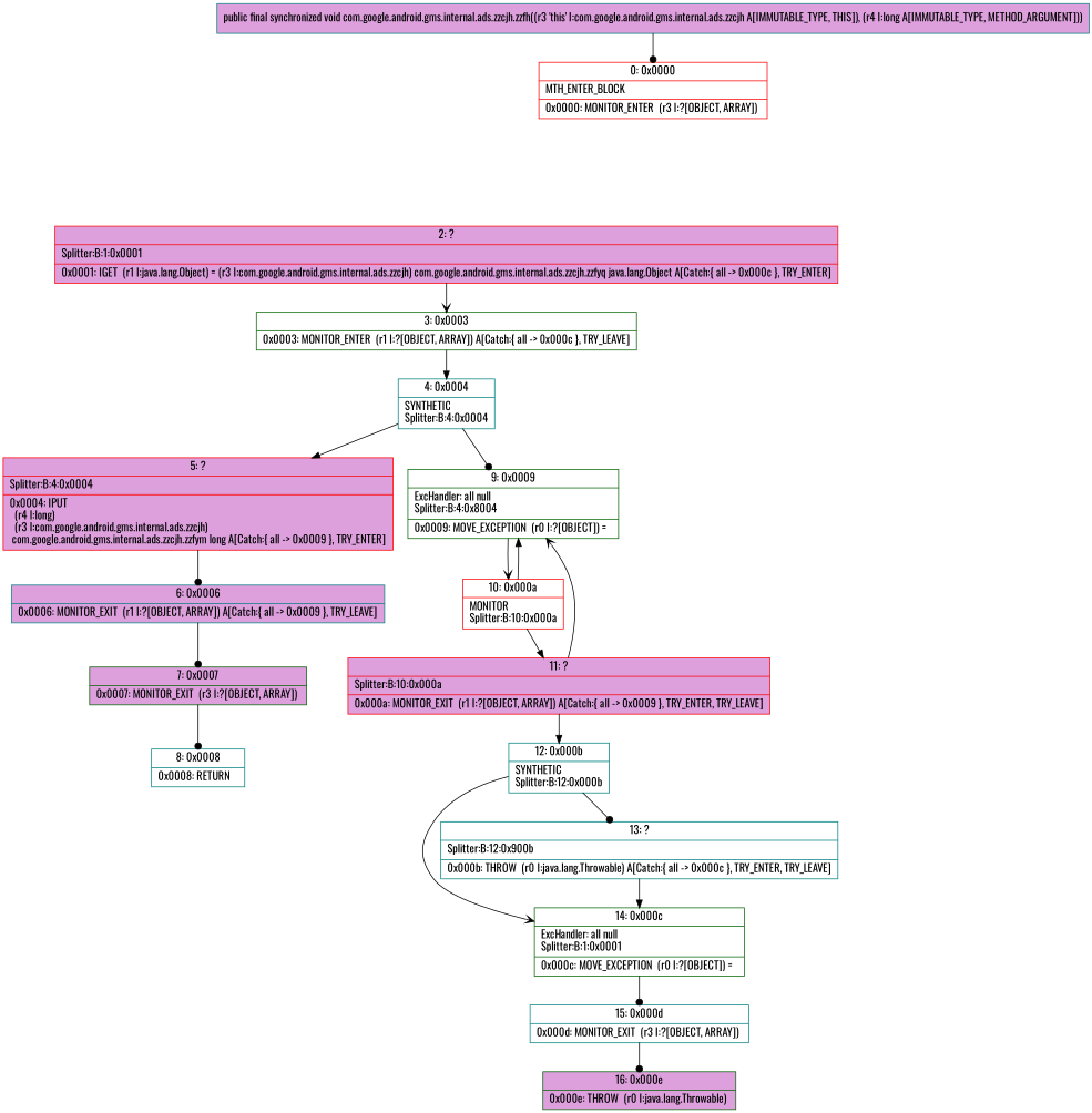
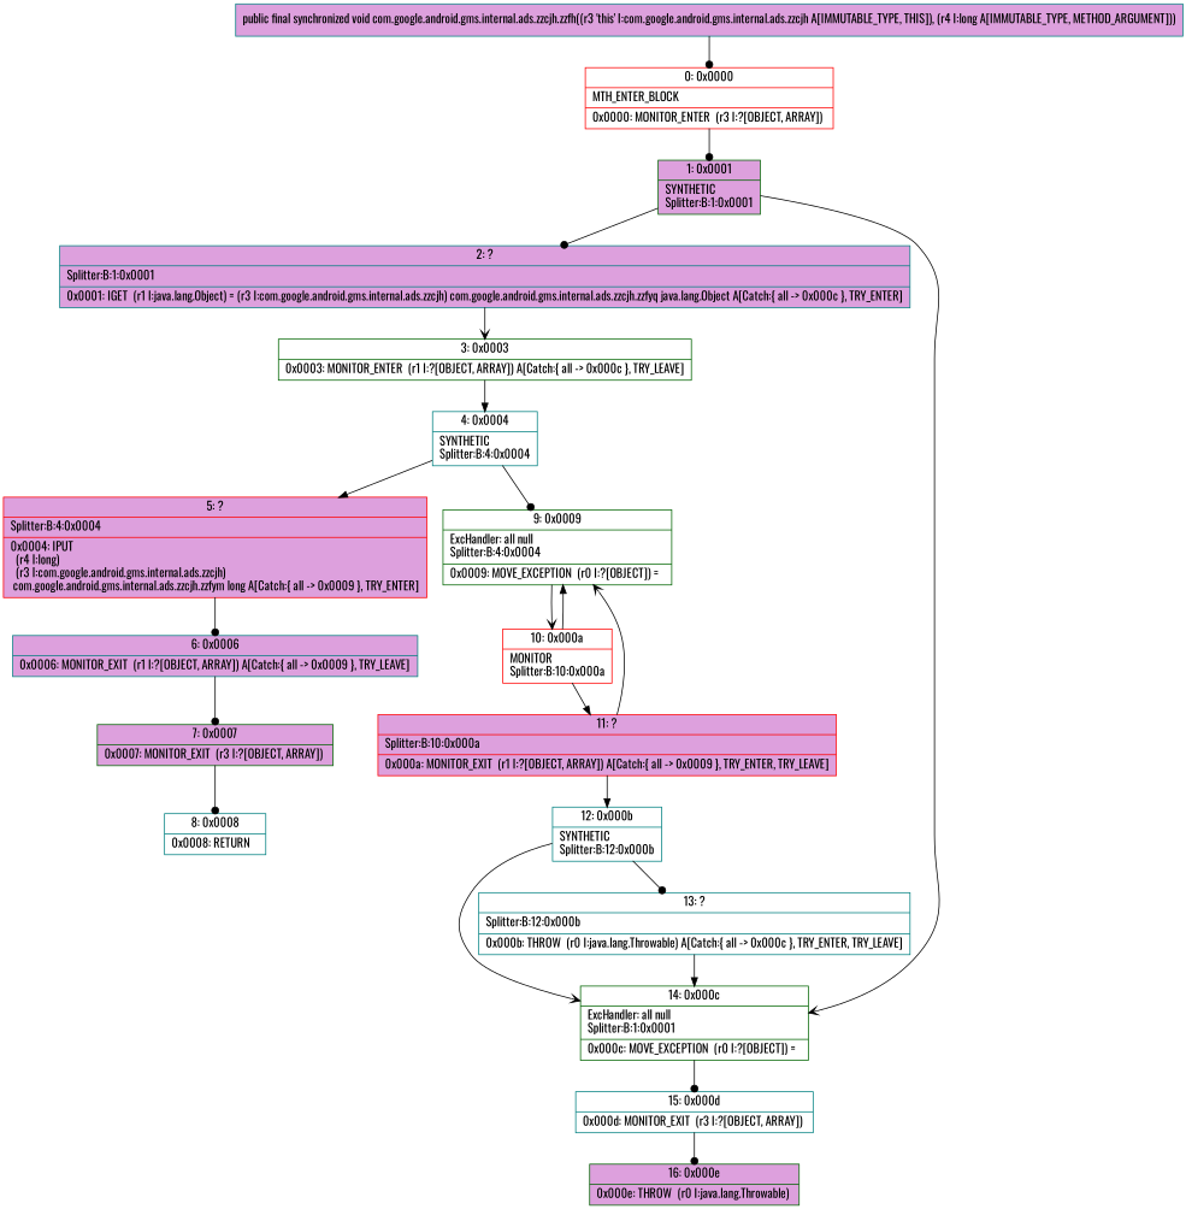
  digraph {
    fontname=Oswald
    node [color=teal fillcolor=white fontname=Oswald shape=record style=filled]
    edge [arrowhead=dot fontname=Oswald]
    n1 [color=red label="{0\:\ 0x0000|MTH_ENTER_BLOCK\l|0x0000: MONITOR_ENTER  (r3 I:?[OBJECT, ARRAY]) \l}"]
-   n3 [color=red fillcolor=plum label="{2\:\ ?|Splitter:B:1:0x0001\l|0x0001: IGET  (r1 I:java.lang.Object) = (r3 I:com.google.android.gms.internal.ads.zzcjh) com.google.android.gms.internal.ads.zzcjh.zzfyq java.lang.Object A[Catch:\{ all \-\> 0x000c \}, TRY_ENTER]\l}"]
+   n2 [color=darkgreen fillcolor=plum label="{1\:\ 0x0001|SYNTHETIC\lSplitter:B:1:0x0001\l}"]
+   n3 [fillcolor=plum label="{2\:\ ?|Splitter:B:1:0x0001\l|0x0001: IGET  (r1 I:java.lang.Object) = (r3 I:com.google.android.gms.internal.ads.zzcjh) com.google.android.gms.internal.ads.zzcjh.zzfyq java.lang.Object A[Catch:\{ all \-\> 0x000c \}, TRY_ENTER]\l}"]
    n4 [color=darkgreen label="{14\:\ 0x000c|ExcHandler: all null\lSplitter:B:1:0x0001\l|0x000c: MOVE_EXCEPTION  (r0 I:?[OBJECT]) =  \l}"]
    n5 [color=darkgreen label="{3\:\ 0x0003|0x0003: MONITOR_ENTER  (r1 I:?[OBJECT, ARRAY]) A[Catch:\{ all \-\> 0x000c \}, TRY_LEAVE]\l}"]
    n6 [label="{15\:\ 0x000d|0x000d: MONITOR_EXIT  (r3 I:?[OBJECT, ARRAY]) \l}"]
    n7 [label="{4\:\ 0x0004|SYNTHETIC\lSplitter:B:4:0x0004\l}"]
    n8 [color=red fillcolor=plum label="{5\:\ ?|Splitter:B:4:0x0004\l|0x0004: IPUT  \l  (r4 I:long)\l  (r3 I:com.google.android.gms.internal.ads.zzcjh)\l com.google.android.gms.internal.ads.zzcjh.zzfym long A[Catch:\{ all \-\> 0x0009 \}, TRY_ENTER]\l}"]
-   n9 [color=darkgreen label="{9\:\ 0x0009|ExcHandler: all null\lSplitter:B:4:0x8004\l|0x0009: MOVE_EXCEPTION  (r0 I:?[OBJECT]) =  \l}"]
+   n9 [color=darkgreen label="{9\:\ 0x0009|ExcHandler: all null\lSplitter:B:4:0x0004\l|0x0009: MOVE_EXCEPTION  (r0 I:?[OBJECT]) =  \l}"]
    n10 [fillcolor=plum label="{6\:\ 0x0006|0x0006: MONITOR_EXIT  (r1 I:?[OBJECT, ARRAY]) A[Catch:\{ all \-\> 0x0009 \}, TRY_LEAVE]\l}"]
    n11 [color=red label="{10\:\ 0x000a|MONITOR\lSplitter:B:10:0x000a\l}"]
    n12 [color=darkgreen fillcolor=plum label="{7\:\ 0x0007|0x0007: MONITOR_EXIT  (r3 I:?[OBJECT, ARRAY]) \l}"]
    n13 [label="{8\:\ 0x0008|0x0008: RETURN   \l}"]
    n14 [color=red fillcolor=plum label="{11\:\ ?|Splitter:B:10:0x000a\l|0x000a: MONITOR_EXIT  (r1 I:?[OBJECT, ARRAY]) A[Catch:\{ all \-\> 0x0009 \}, TRY_ENTER, TRY_LEAVE]\l}"]
    n15 [label="{12\:\ 0x000b|SYNTHETIC\lSplitter:B:12:0x000b\l}"]
-   n16 [label="{13\:\ ?|Splitter:B:12:0x900b\l|0x000b: THROW  (r0 I:java.lang.Throwable) A[Catch:\{ all \-\> 0x000c \}, TRY_ENTER, TRY_LEAVE]\l}"]
+   n16 [label="{13\:\ ?|Splitter:B:12:0x000b\l|0x000b: THROW  (r0 I:java.lang.Throwable) A[Catch:\{ all \-\> 0x000c \}, TRY_ENTER, TRY_LEAVE]\l}"]
    n17 [color=darkgreen fillcolor=plum label="{16\:\ 0x000e|0x000e: THROW  (r0 I:java.lang.Throwable) \l}"]
    n18 [fillcolor=plum label="{public final synchronized void com.google.android.gms.internal.ads.zzcjh.zzfh((r3 'this' I:com.google.android.gms.internal.ads.zzcjh A[IMMUTABLE_TYPE, THIS]), (r4 I:long A[IMMUTABLE_TYPE, METHOD_ARGUMENT])) }"]
+   n1 -> n2
+   n2 -> n3
+   n2 -> n4 [arrowhead=vee]
    n3 -> n5 [arrowhead=vee]
    n4 -> n6
    n5 -> n7 [arrowhead=normal]
    n6 -> n17
    n7 -> n8 [arrowhead=normal]
    n7 -> n9
    n8 -> n10
    n9 -> n11 [arrowhead=vee]
    n10 -> n12
    n11 -> n9 [arrowhead=normal]
    n11 -> n14 [arrowhead=normal]
    n12 -> n13
    n14 -> n9 [arrowhead=vee]
    n14 -> n15 [arrowhead=normal]
    n15 -> n4 [arrowhead=vee]
    n15 -> n16
    n16 -> n4 [arrowhead=normal]
    n18 -> n1
  }
